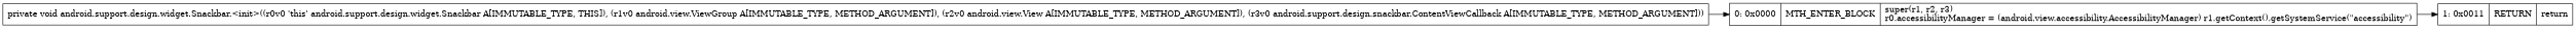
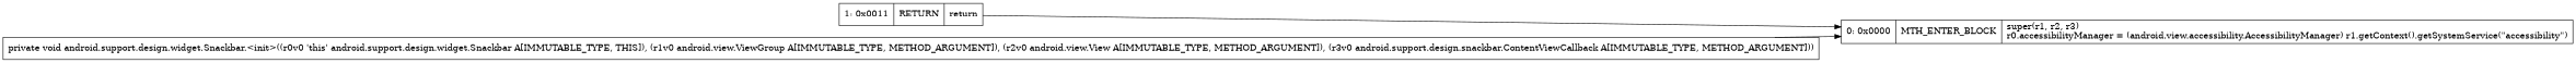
  digraph {
    rankdir=LR
    node [shape=record]
    n1 [label="{0\:\ 0x0000|MTH_ENTER_BLOCK\l|super(r1, r2, r3)\lr0.accessibilityManager = (android.view.accessibility.AccessibilityManager) r1.getContext().getSystemService(\"accessibility\")\l}"]
    n2 [label="{1\:\ 0x0011|RETURN\l|return\l}"]
    n3 [label="{private void android.support.design.widget.Snackbar.\<init\>((r0v0 'this' android.support.design.widget.Snackbar A[IMMUTABLE_TYPE, THIS]), (r1v0 android.view.ViewGroup A[IMMUTABLE_TYPE, METHOD_ARGUMENT]), (r2v0 android.view.View A[IMMUTABLE_TYPE, METHOD_ARGUMENT]), (r3v0 android.support.design.snackbar.ContentViewCallback A[IMMUTABLE_TYPE, METHOD_ARGUMENT])) }"]
-   n1 -> n2
+   n2 -> n1
    n3 -> n1
  }
